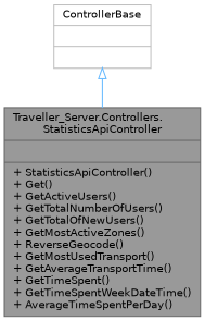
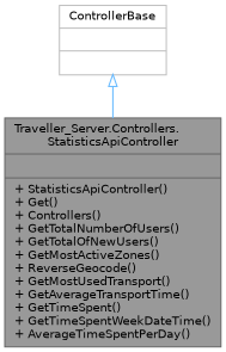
  digraph {
    node [fontname=Helvetica fontsize=10 shape=record style=filled]
-   n1 [color=gray40 fillcolor=grey60 fontcolor=black height=0.2 label="{Traveller_Server.Controllers.\lStatisticsApiController\n||+ StatisticsApiController()\l+ Get()\l+ GetActiveUsers()\l+ GetTotalNumberOfUsers()\l+ GetTotalOfNewUsers()\l+ GetMostActiveZones()\l+ ReverseGeocode()\l+ GetMostUsedTransport()\l+ GetAverageTransportTime()\l+ GetTimeSpent()\l+ GetTimeSpentWeekDateTime()\l+ AverageTimeSpentPerDay()\l}" width=0.4]
+   n1 [color=gray40 fillcolor=grey60 fontcolor=black height=0.2 label="{Traveller_Server.Controllers.\lStatisticsApiController\n||+ StatisticsApiController()\l+ Get()\l+ Controllers()\l+ GetTotalNumberOfUsers()\l+ GetTotalOfNewUsers()\l+ GetMostActiveZones()\l+ ReverseGeocode()\l+ GetMostUsedTransport()\l+ GetAverageTransportTime()\l+ GetTimeSpent()\l+ GetTimeSpentWeekDateTime()\l+ AverageTimeSpentPerDay()\l}" width=0.4]
    n2 [color=grey75 fillcolor=white height=0.2 label="{ControllerBase\n||}" width=0.4]
    n2 -> n1 [arrowtail=onormal color=steelblue1 dir=back fontname=Helvetica fontsize=10 labelfontname=Helvetica labelfontsize=10 style=solid]
  }
